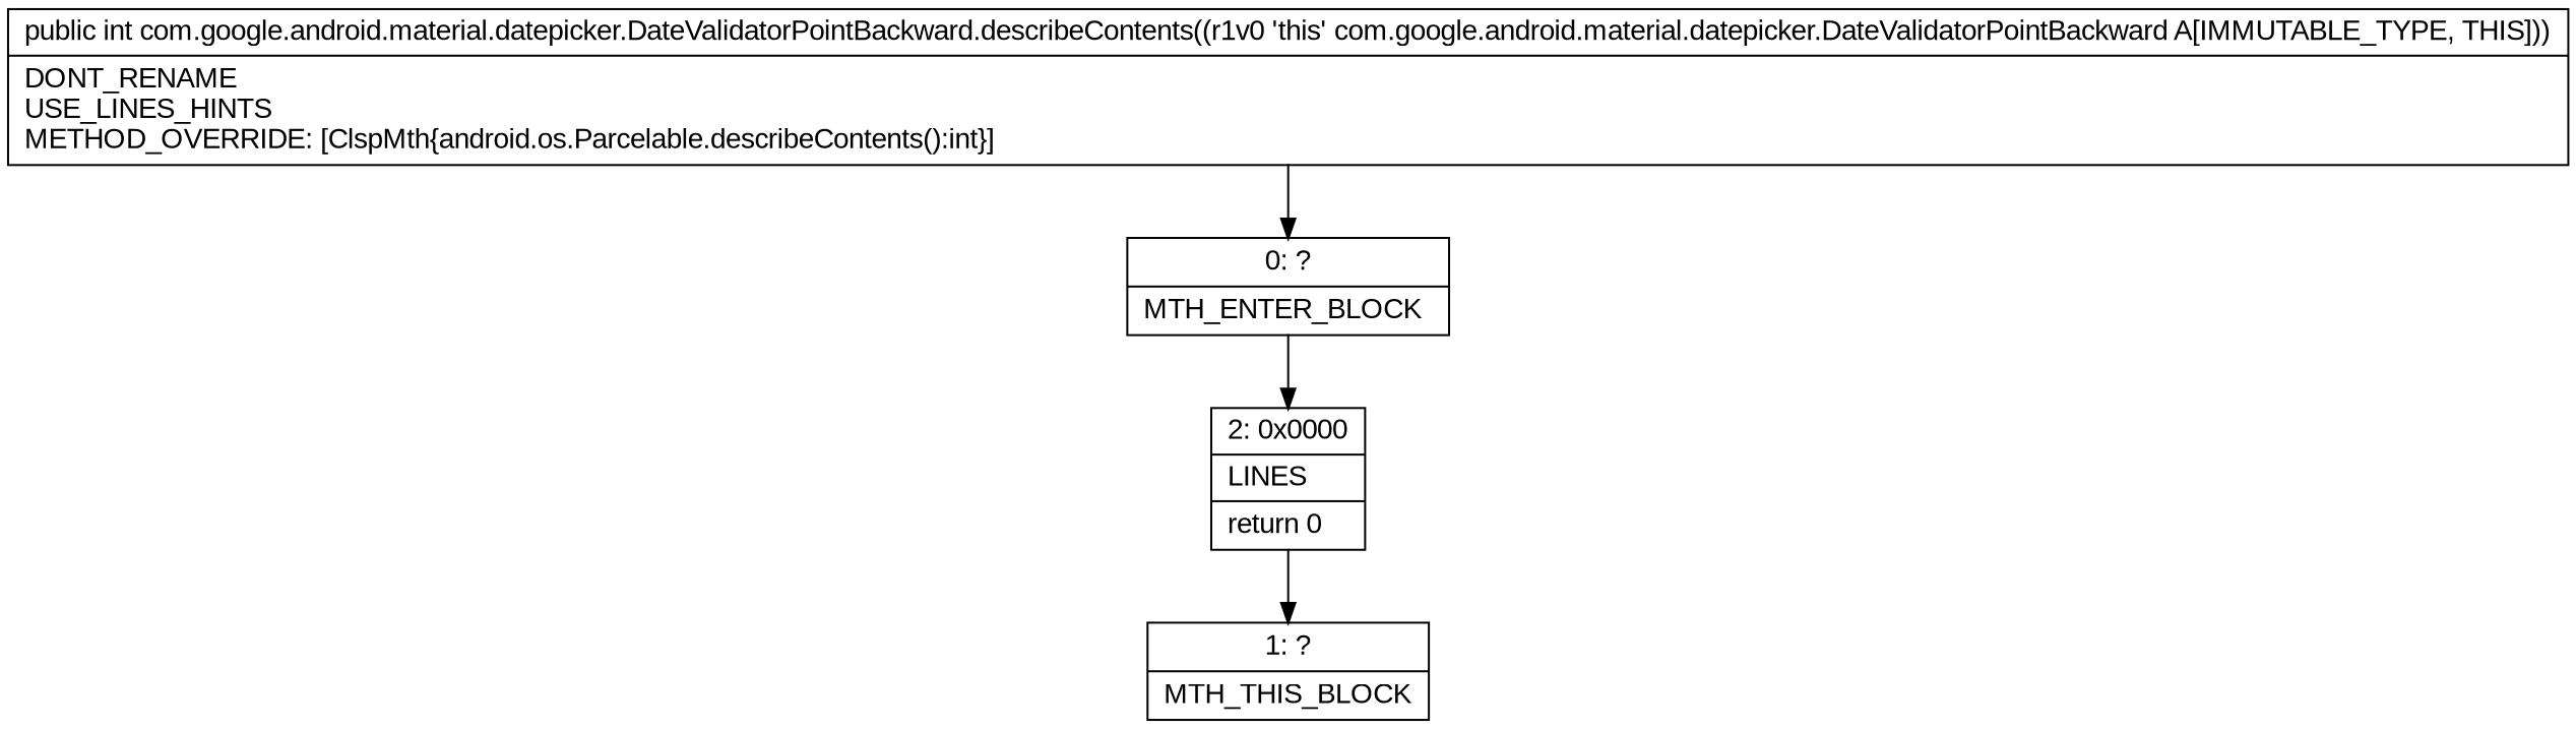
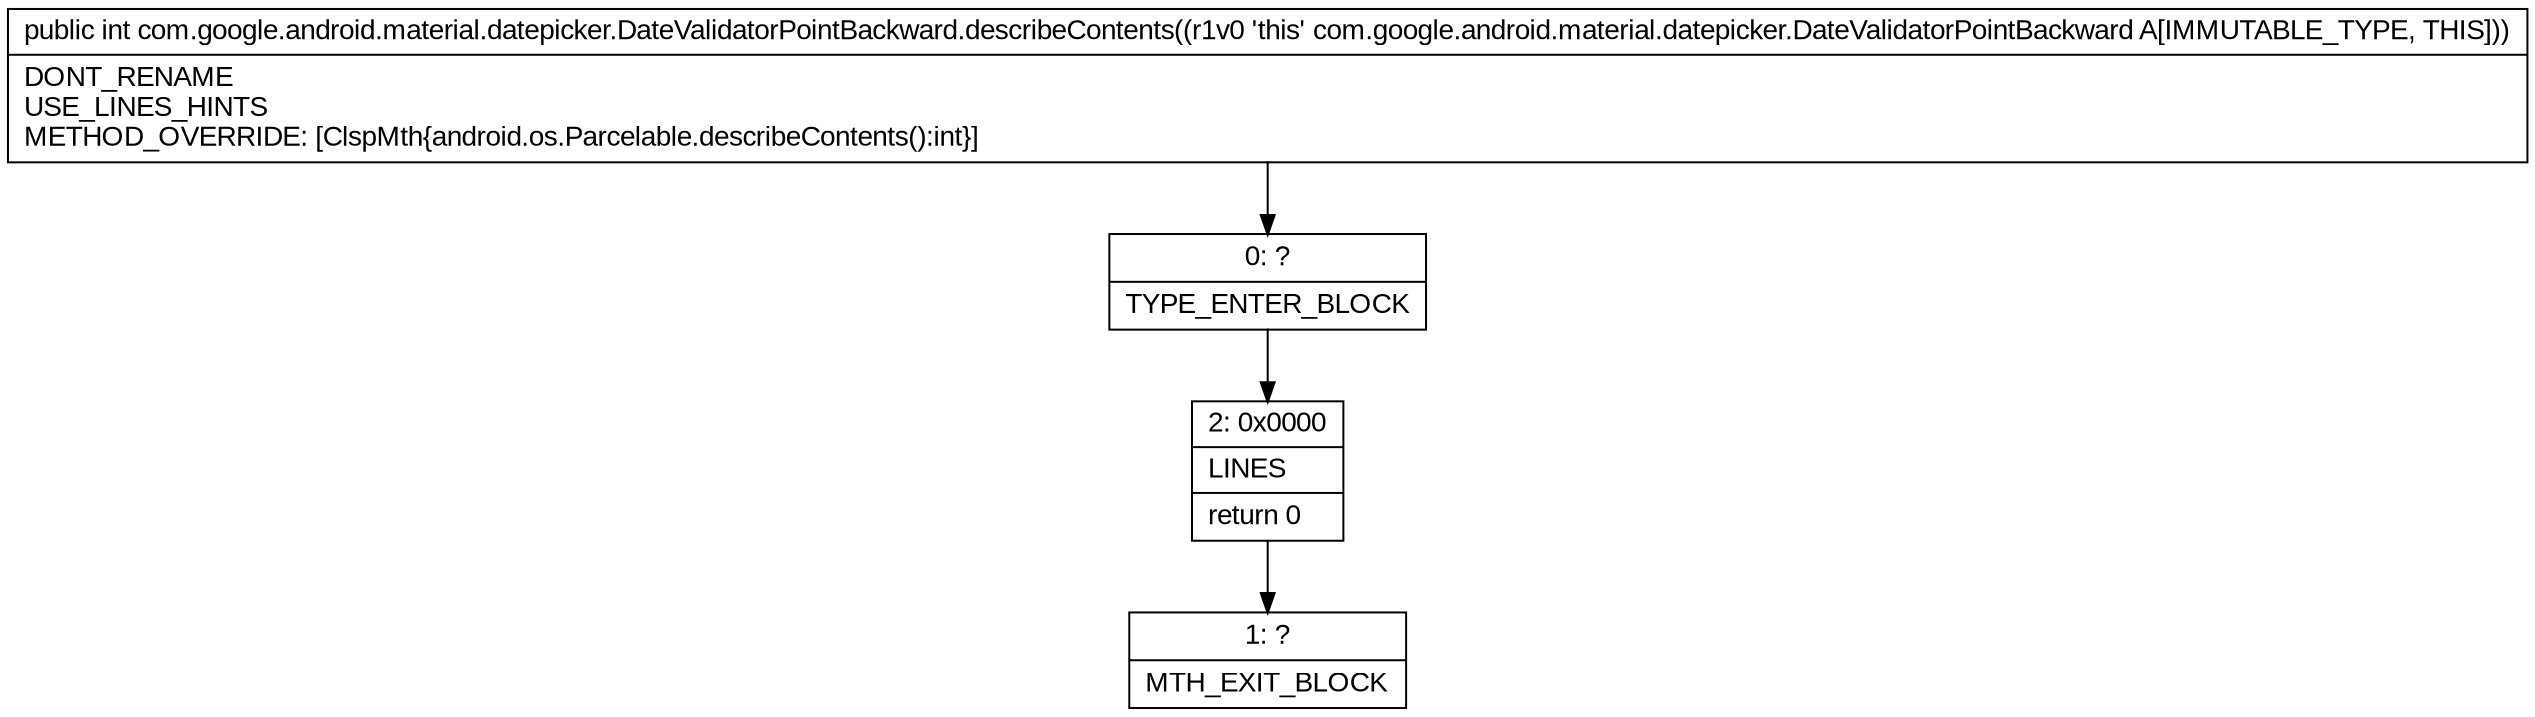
  digraph {
    fontname="Liberation Sans"
    node [fontname="Liberation Sans" shape=record]
    edge [fontname="Liberation Sans"]
-   n1 [label="{0\:\ ?|MTH_ENTER_BLOCK\l}"]
+   n1 [label="{0\:\ ?|TYPE_ENTER_BLOCK\l}"]
    n2 [label="{2\:\ 0x0000|LINES\l|return 0\l}"]
-   n3 [label="{1\:\ ?|MTH_THIS_BLOCK\l}"]
+   n3 [label="{1\:\ ?|MTH_EXIT_BLOCK\l}"]
    n4 [label="{public int com.google.android.material.datepicker.DateValidatorPointBackward.describeContents((r1v0 'this' com.google.android.material.datepicker.DateValidatorPointBackward A[IMMUTABLE_TYPE, THIS]))  | DONT_RENAME\lUSE_LINES_HINTS\lMETHOD_OVERRIDE: [ClspMth\{android.os.Parcelable.describeContents():int\}]\l}"]
    n1 -> n2
    n2 -> n3
    n4 -> n1
  }
